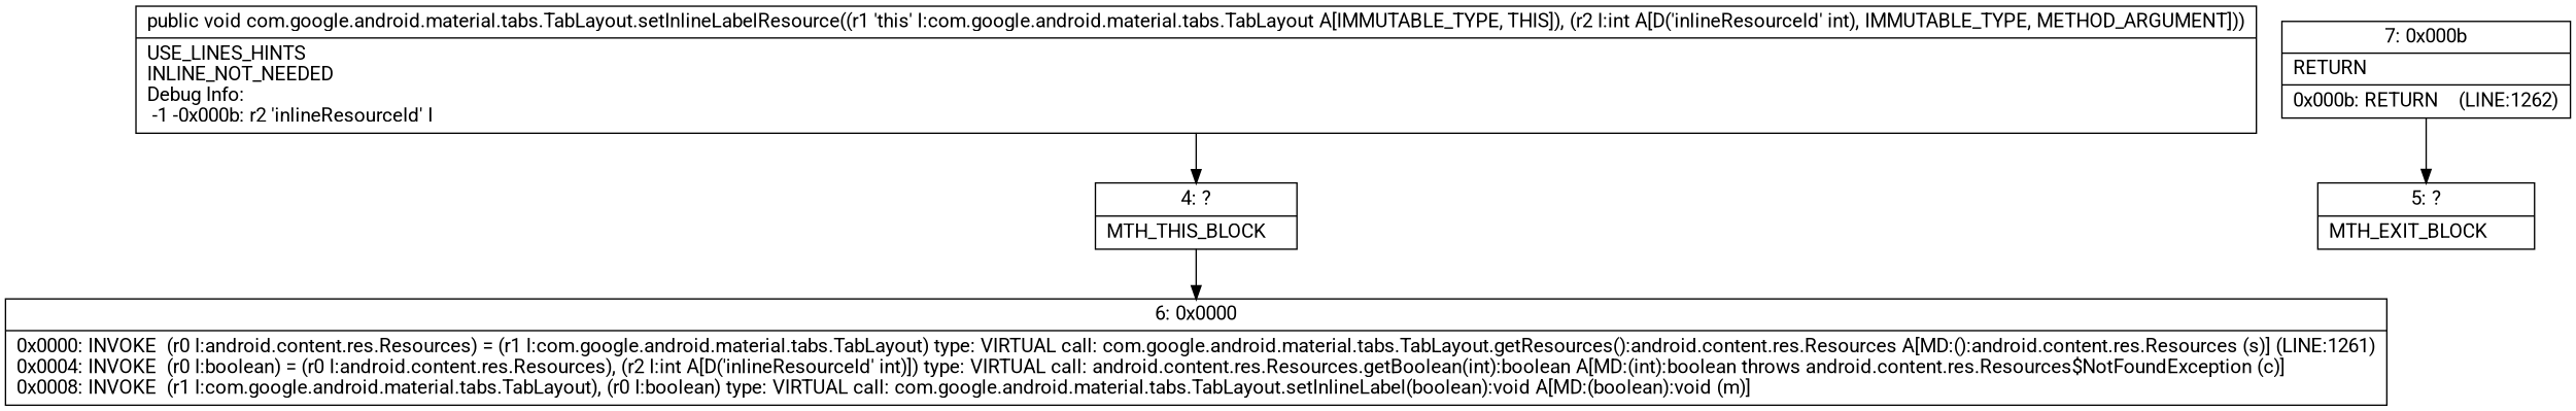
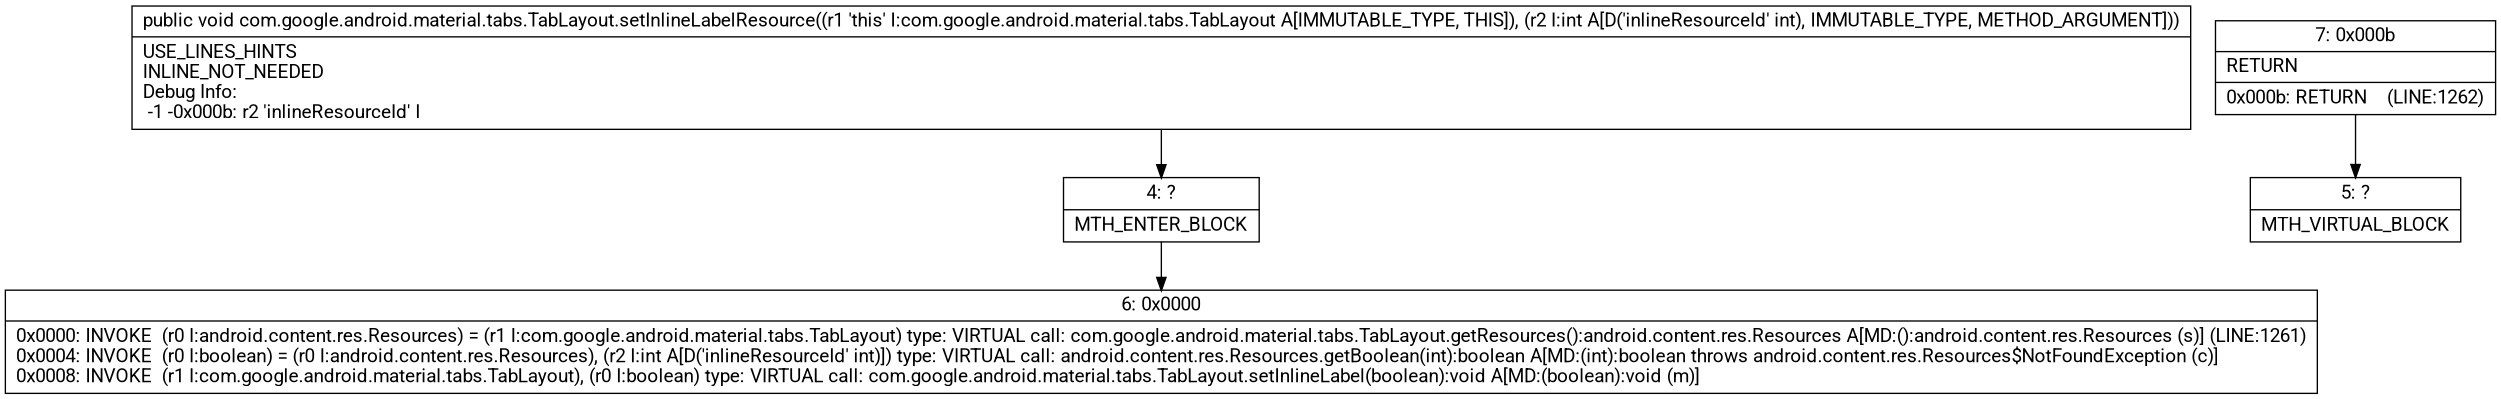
  digraph {
    fontname=Roboto
    node [fontname=Roboto shape=record]
    edge [fontname=Roboto]
-   n1 [label="{4\:\ ?|MTH_THIS_BLOCK\l}"]
+   n1 [label="{4\:\ ?|MTH_ENTER_BLOCK\l}"]
    n2 [label="{6\:\ 0x0000|0x0000: INVOKE  (r0 I:android.content.res.Resources) = (r1 I:com.google.android.material.tabs.TabLayout) type: VIRTUAL call: com.google.android.material.tabs.TabLayout.getResources():android.content.res.Resources A[MD:():android.content.res.Resources (s)] (LINE:1261)\l0x0004: INVOKE  (r0 I:boolean) = (r0 I:android.content.res.Resources), (r2 I:int A[D('inlineResourceId' int)]) type: VIRTUAL call: android.content.res.Resources.getBoolean(int):boolean A[MD:(int):boolean throws android.content.res.Resources$NotFoundException (c)]\l0x0008: INVOKE  (r1 I:com.google.android.material.tabs.TabLayout), (r0 I:boolean) type: VIRTUAL call: com.google.android.material.tabs.TabLayout.setInlineLabel(boolean):void A[MD:(boolean):void (m)]\l}"]
    n3 [label="{7\:\ 0x000b|RETURN\l|0x000b: RETURN    (LINE:1262)\l}"]
-   n4 [label="{5\:\ ?|MTH_EXIT_BLOCK\l}"]
+   n4 [label="{5\:\ ?|MTH_VIRTUAL_BLOCK\l}"]
    n5 [label="{public void com.google.android.material.tabs.TabLayout.setInlineLabelResource((r1 'this' I:com.google.android.material.tabs.TabLayout A[IMMUTABLE_TYPE, THIS]), (r2 I:int A[D('inlineResourceId' int), IMMUTABLE_TYPE, METHOD_ARGUMENT]))  | USE_LINES_HINTS\lINLINE_NOT_NEEDED\lDebug Info:\l  \-1 \-0x000b: r2 'inlineResourceId' I\l}"]
    n1 -> n2
    n3 -> n4
    n5 -> n1
  }
